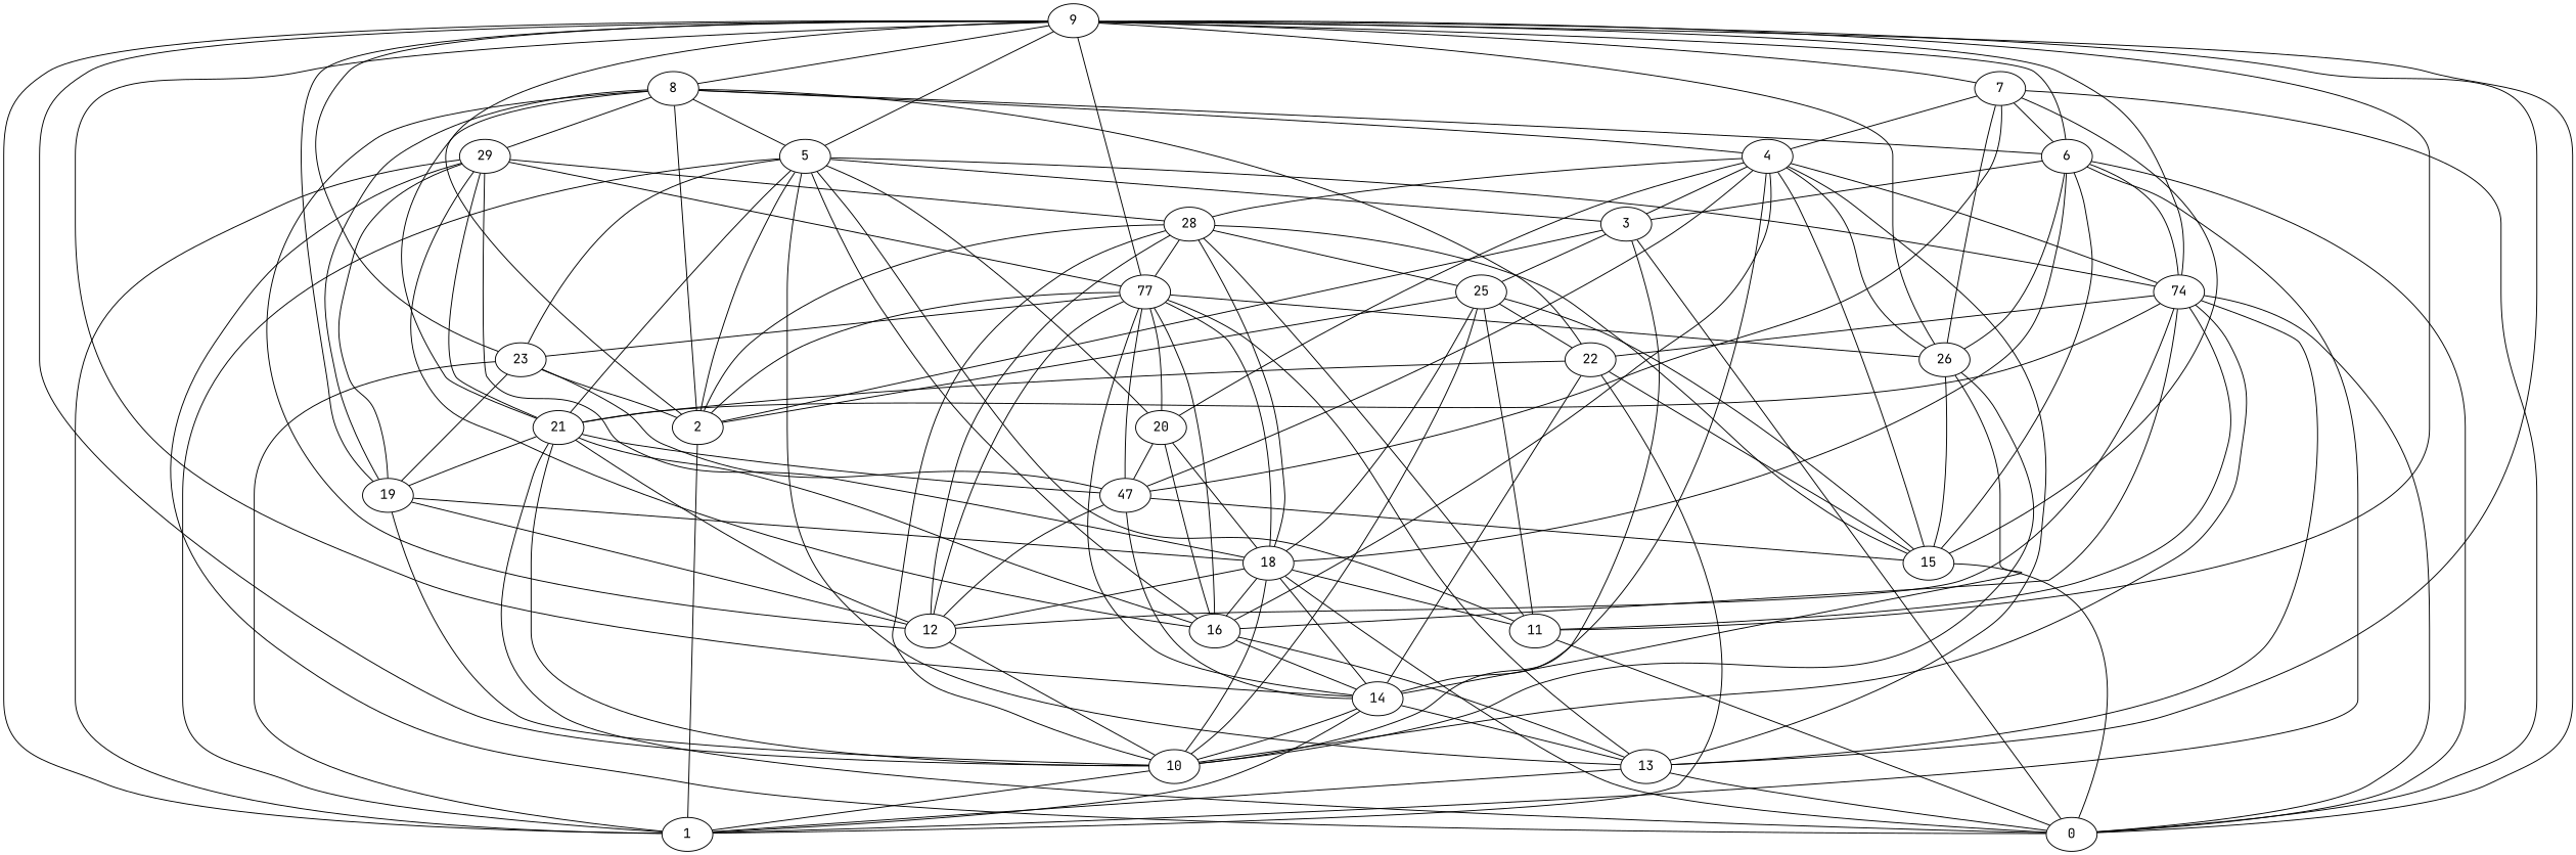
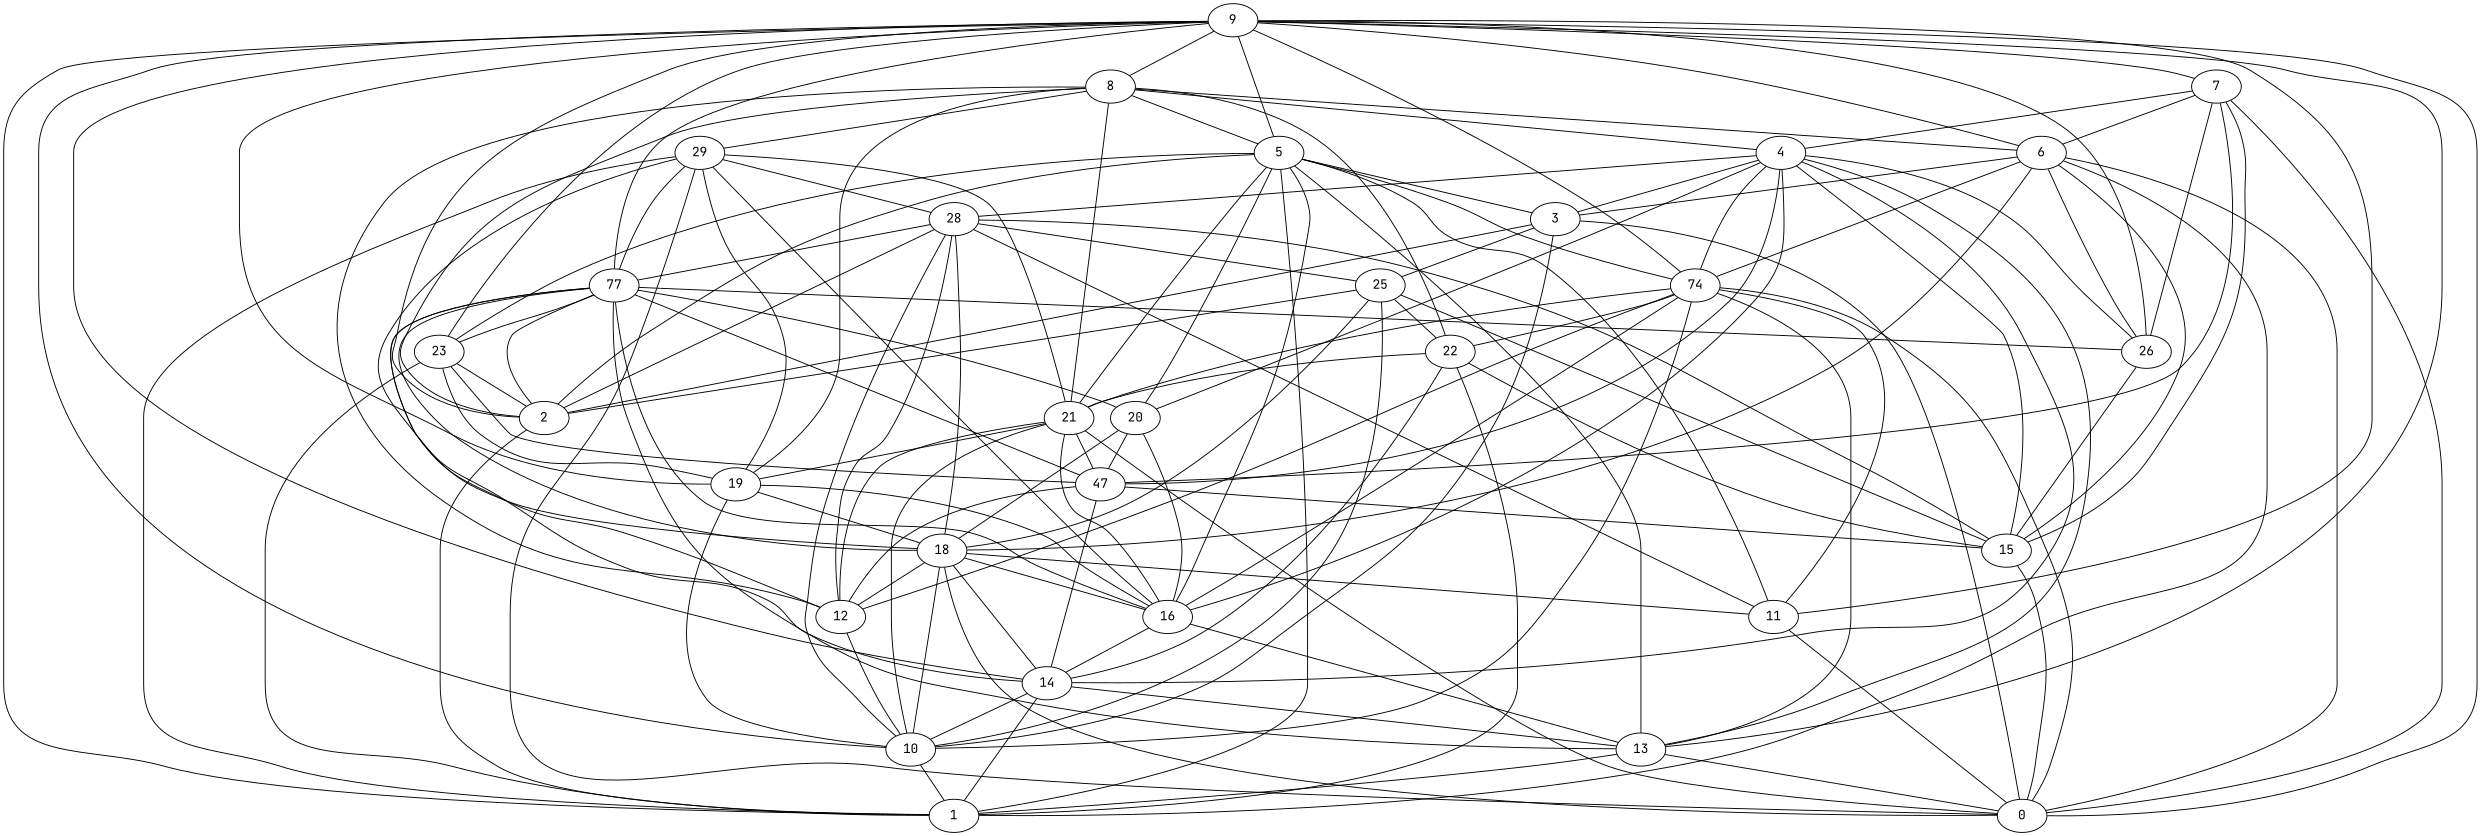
  digraph {
    fontname="JetBrains Mono"
    node [fontname="JetBrains Mono"]
    edge [color=black dir=none fontname="JetBrains Mono"]
    4
    13
    3
    16
    15
    20
    14
    n8 [label=74]
    n9 [label=47]
    26
    28
    1
    0
    10
    2
    25
    22
    21
    9
    19
    8
    5
    n23 [label=77]
    7
    11
    23
    6
    12
    29
    18
    subgraph sub_1 {
      4
      13
      3
      16
      15
      20
      14
      n8
      n9
      26
      28
      1
      0
      10
      2
      25
      22
      21
      9
      19
      8
      5
      n23
      7
      11
      23
      6
      12
      29
      18
    }
    4 -> 13
    4 -> 3
    4 -> 16
    4 -> 15
    4 -> 20
    4 -> 14
    4 -> n8
    4 -> n9
    4 -> 26
    4 -> 28
    13 -> 1
    13 -> 0
    3 -> 0
    3 -> 10
    3 -> 2
    3 -> 25
    16 -> 13
    16 -> 14
    15 -> 0
    20 -> 16
    20 -> n9
    20 -> 18
    14 -> 13
    14 -> 1
    14 -> 10
    n8 -> 13
    n8 -> 16
    n8 -> 0
    n8 -> 10
    n8 -> 22
    n8 -> 21
    n8 -> 11
    n8 -> 12
    n9 -> 15
    n9 -> 14
    n9 -> 12
    26 -> 15
-   26 -> 14
-   26 -> 10
    28 -> 15
    28 -> 10
    28 -> 2
    28 -> 25
    28 -> n23
    28 -> 11
    28 -> 12
    28 -> 18
    10 -> 1
    2 -> 1
    25 -> 15
    25 -> 10
    25 -> 2
    25 -> 22
-   25 -> 11
    25 -> 18
    22 -> 15
    22 -> 14
    22 -> 1
    22 -> 21
    21 -> 16
    21 -> n9
    21 -> 0
    21 -> 10
    21 -> 19
    21 -> 12
    9 -> 13
    9 -> 14
    9 -> n8
    9 -> 26
    9 -> 1
    9 -> 0
    9 -> 10
    9 -> 2
    9 -> 19
    9 -> 8
    9 -> 5
    9 -> n23
    9 -> 7
    9 -> 11
    9 -> 23
    9 -> 6
    19 -> 10
-   19 -> 12
+   19 -> 16
    19 -> 18
    8 -> 4
    8 -> 2
    8 -> 22
    8 -> 21
    8 -> 19
    8 -> 5
    8 -> 6
    8 -> 12
    8 -> 29
    5 -> 13
    5 -> 3
    5 -> 16
    5 -> 20
    5 -> n8
    5 -> 1
    5 -> 2
    5 -> 21
    5 -> 11
    5 -> 23
    n23 -> 13
    n23 -> 16
    n23 -> 20
    n23 -> 14
    n23 -> n9
    n23 -> 26
    n23 -> 2
    n23 -> 23
    n23 -> 12
    n23 -> 18
    7 -> 4
    7 -> 15
    7 -> n9
    7 -> 26
    7 -> 0
    7 -> 6
    11 -> 0
    23 -> n9
    23 -> 1
    23 -> 2
    23 -> 19
    6 -> 3
    6 -> 15
    6 -> n8
    6 -> 26
    6 -> 1
    6 -> 0
    6 -> 18
    12 -> 10
    29 -> 16
    29 -> 28
    29 -> 1
    29 -> 0
    29 -> 21
    29 -> 19
    29 -> n23
    29 -> 18
    18 -> 16
    18 -> 14
    18 -> 0
    18 -> 10
    18 -> 11
    18 -> 12
  }
